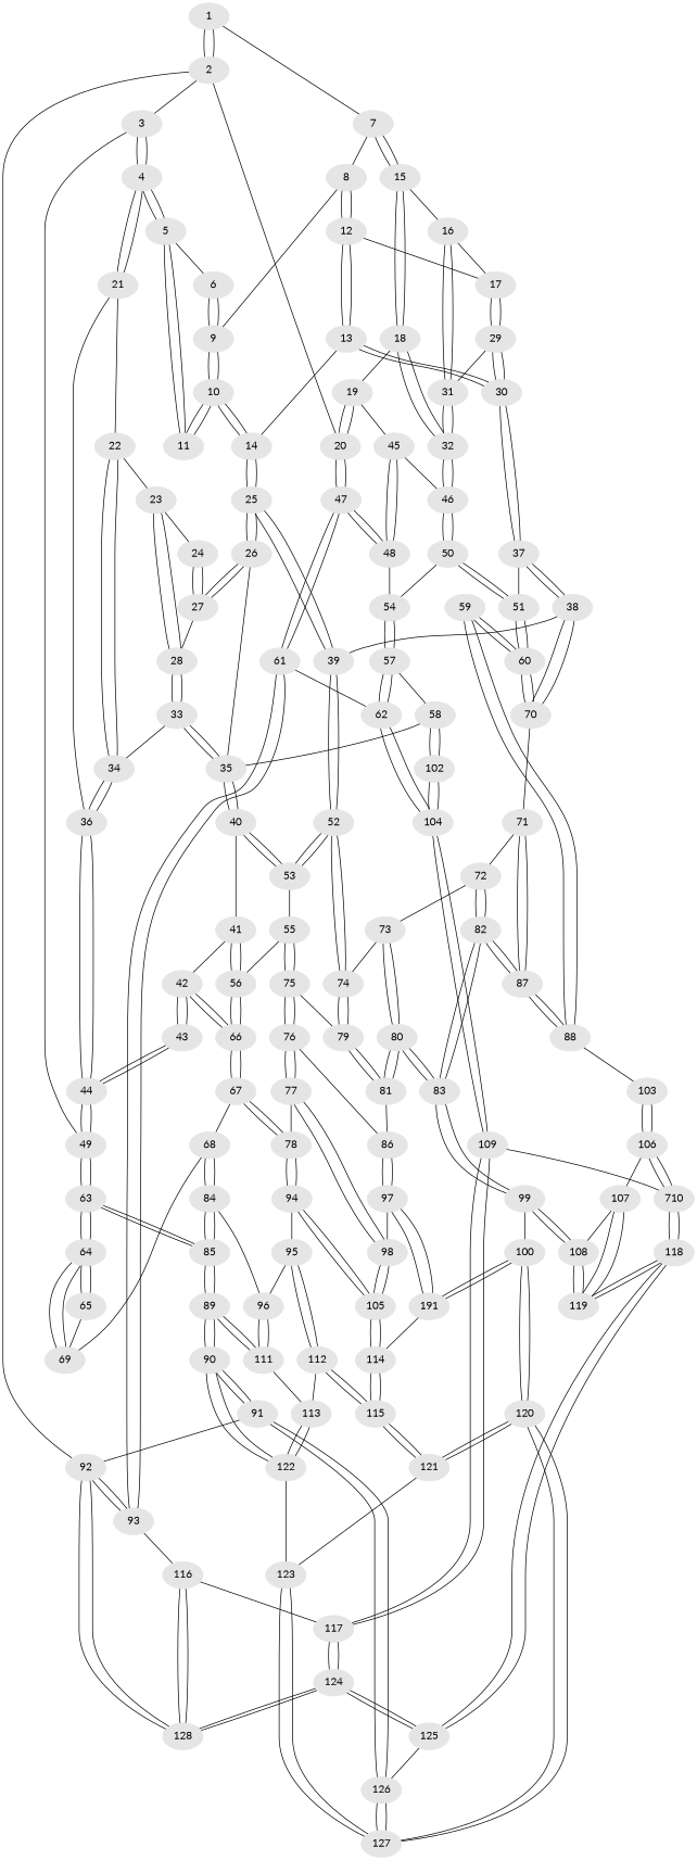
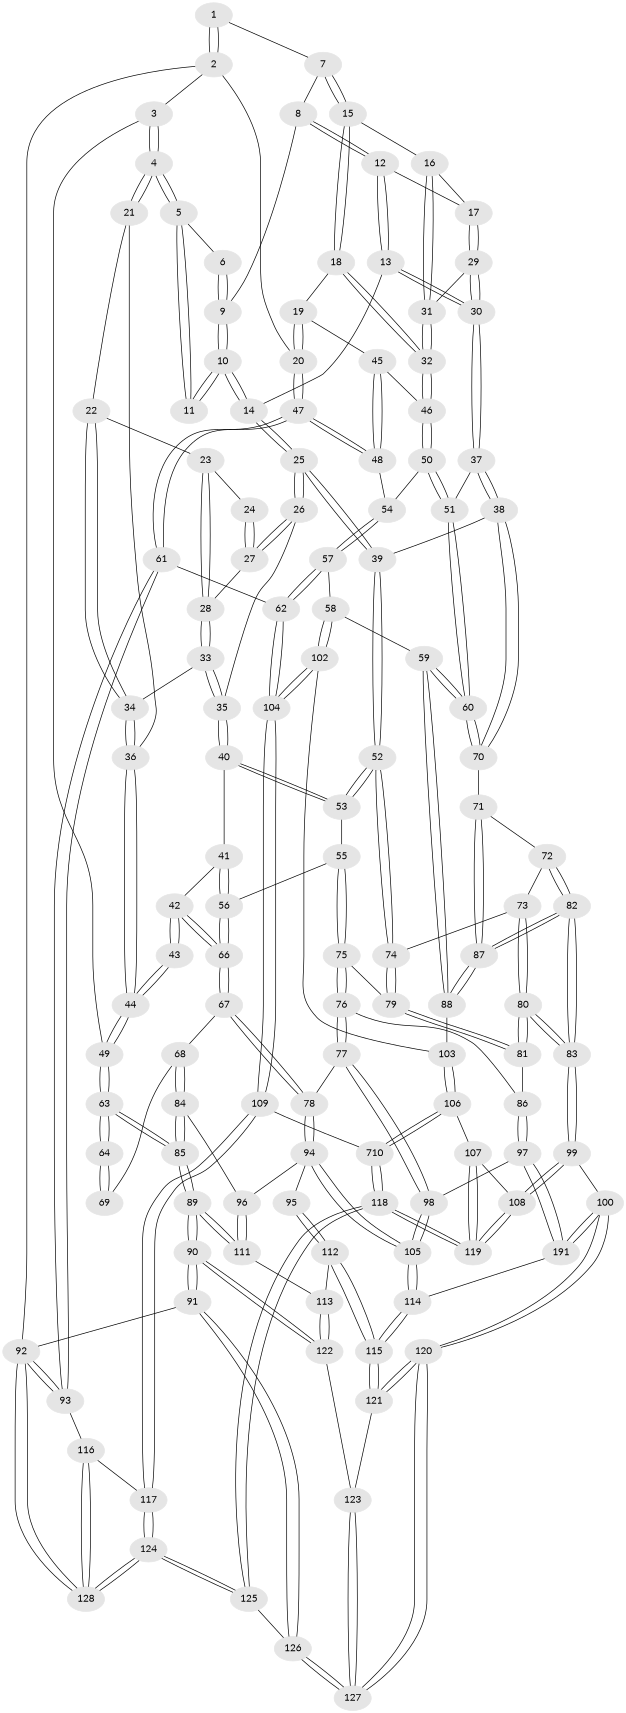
  graph {
    fontname=Lato
    node [color=gray90 fontname=Lato style=filled]
    edge [fontname=Lato]
    1
    2
    7
    3
    20
    92
    8
    15
    4
    49
    47
    93
    128
    5
    21
    63
    91
    126
    6
    11
    22
    36
    9
    10
    12
    16
    18
    13
    17
    14
    25
    30
    29
    37
    26
    39
    31
    19
    32
    45
    46
    48
    61
    23
    34
    44
    24
    28
    27
    33
    35
    52
    40
    38
    51
    50
    41
    53
    70
    60
    71
    74
    42
    56
    55
    43
    66
    67
    54
    62
    57
    64
    85
    79
    75
    58
    76
    59
    102
    104
    88
    103
    116
    109
-   65
    69
    89
    68
    78
    84
    94
    96
    72
    87
    73
    82
    80
    83
    81
    77
    86
    98
    97
    105
    95
    99
    100
    108
    111
    90
    n111 [label=191]
    106
    122
    113
    123
    127
    117
    112
    114
    115
    120
    119
    121
    107
    n125 [label=710]
    118
    124
    125
    1 -- 2
    1 -- 2
    1 -- 7
    2 -- 3
    2 -- 20
    2 -- 92
    7 -- 8
    7 -- 15
    7 -- 15
    3 -- 4
    3 -- 4
    3 -- 49
    20 -- 47
    20 -- 47
    92 -- 93
    92 -- 93
    92 -- 128
    92 -- 128
    8 -- 9
    8 -- 12
    8 -- 12
    15 -- 16
    15 -- 18
    15 -- 18
    4 -- 5
    4 -- 5
    4 -- 21
    4 -- 21
    49 -- 63
    49 -- 63
    47 -- 48
    47 -- 48
    47 -- 61
    47 -- 61
    93 -- 116
    5 -- 6
    5 -- 11
    5 -- 11
    21 -- 22
    21 -- 36
    63 -- 64
    63 -- 64
    63 -- 85
    63 -- 85
    91 -- 92
    91 -- 126
    91 -- 126
    126 -- 127
    126 -- 127
    6 -- 9
    6 -- 9
    22 -- 23
    22 -- 34
    22 -- 34
    36 -- 44
    36 -- 44
    9 -- 10
    9 -- 10
    10 -- 11
    10 -- 11
    10 -- 14
    10 -- 14
    12 -- 13
    12 -- 13
    12 -- 17
    16 -- 17
    16 -- 31
    16 -- 31
    18 -- 19
    18 -- 32
    18 -- 32
    13 -- 14
    13 -- 30
    13 -- 30
    17 -- 29
    17 -- 29
    14 -- 25
    14 -- 25
    25 -- 26
    25 -- 26
    25 -- 39
    25 -- 39
    30 -- 37
    30 -- 37
    29 -- 30
    29 -- 30
    29 -- 31
    37 -- 38
    37 -- 38
    37 -- 51
    26 -- 27
    26 -- 27
    26 -- 35
    39 -- 52
    39 -- 52
    31 -- 32
    31 -- 32
    19 -- 20
    19 -- 20
    19 -- 45
    32 -- 46
    32 -- 46
    45 -- 46
    45 -- 48
    45 -- 48
    46 -- 50
    46 -- 50
    48 -- 54
    61 -- 93
    61 -- 93
    61 -- 62
    23 -- 24
    23 -- 28
    23 -- 28
    34 -- 36
    34 -- 36
    44 -- 49
    44 -- 49
    24 -- 27
    24 -- 27
    28 -- 33
    28 -- 33
    27 -- 28
    33 -- 34
    33 -- 35
    33 -- 35
    35 -- 40
    35 -- 40
    52 -- 53
    52 -- 53
    52 -- 74
    52 -- 74
    40 -- 41
    40 -- 53
    40 -- 53
    38 -- 39
    38 -- 70
    38 -- 70
    51 -- 60
    51 -- 60
    50 -- 51
    50 -- 51
    50 -- 54
    41 -- 42
    41 -- 56
    41 -- 56
    53 -- 55
    70 -- 71
    60 -- 70
    60 -- 70
    71 -- 72
    71 -- 87
    71 -- 87
    74 -- 79
    74 -- 79
    42 -- 43
    42 -- 43
    42 -- 66
    42 -- 66
    56 -- 66
    56 -- 66
    55 -- 56
    55 -- 75
    55 -- 75
    43 -- 44
    43 -- 44
    66 -- 67
    66 -- 67
    67 -- 68
    67 -- 78
    67 -- 78
    54 -- 57
    54 -- 57
    62 -- 104
    62 -- 104
    57 -- 62
    57 -- 62
    57 -- 58
-   64 -- 65
-   64 -- 65
    64 -- 69
    64 -- 69
    85 -- 89
    85 -- 89
    79 -- 81
    79 -- 81
    75 -- 79
    75 -- 76
    75 -- 76
-   58 -- 35
+   58 -- 59
    58 -- 102
    58 -- 102
    76 -- 77
    76 -- 77
    76 -- 86
    59 -- 60
    59 -- 60
    59 -- 88
    59 -- 88
    102 -- 104
    102 -- 104
+   102 -- 103
    104 -- 109
    104 -- 109
    88 -- 103
    103 -- 106
    103 -- 106
    116 -- 128
    116 -- 128
    116 -- 117
    109 -- 117
    109 -- 117
    109 -- n125
-   65 -- 69
    89 -- 111
    89 -- 111
    89 -- 90
    89 -- 90
    68 -- 69
    68 -- 84
    68 -- 84
    78 -- 94
    78 -- 94
    84 -- 85
    84 -- 85
    84 -- 96
    94 -- 105
    94 -- 105
    94 -- 95
    96 -- 111
    96 -- 111
    72 -- 73
    72 -- 82
    72 -- 82
    87 -- 88
    87 -- 88
    73 -- 74
    73 -- 80
    73 -- 80
    82 -- 87
    82 -- 87
    82 -- 83
    82 -- 83
    80 -- 83
    80 -- 83
    80 -- 81
    80 -- 81
    83 -- 99
    83 -- 99
    81 -- 86
    77 -- 78
    77 -- 98
    77 -- 98
    86 -- 97
    86 -- 97
    98 -- 105
    98 -- 105
    97 -- 98
    97 -- n111
    97 -- n111
    105 -- 114
    105 -- 114
-   95 -- 96
+   94 -- 96
    95 -- 112
    95 -- 112
    99 -- 100
    99 -- 108
    99 -- 108
    100 -- n111
    100 -- n111
    100 -- 120
    100 -- 120
    108 -- 119
    108 -- 119
    111 -- 113
    90 -- 91
    90 -- 91
    90 -- 122
    90 -- 122
    n111 -- 114
    106 -- 107
    106 -- n125
    106 -- n125
    122 -- 123
    113 -- 122
    113 -- 122
    123 -- 127
    123 -- 127
    117 -- 124
    117 -- 124
    112 -- 113
    112 -- 115
    112 -- 115
    114 -- 115
    114 -- 115
    115 -- 121
    115 -- 121
    120 -- 127
    120 -- 127
    120 -- 121
    120 -- 121
    121 -- 123
    107 -- 108
    107 -- 119
    107 -- 119
    n125 -- 118
    n125 -- 118
    118 -- 119
    118 -- 119
    118 -- 125
    118 -- 125
    124 -- 128
    124 -- 128
    124 -- 125
    124 -- 125
    125 -- 126
  }
